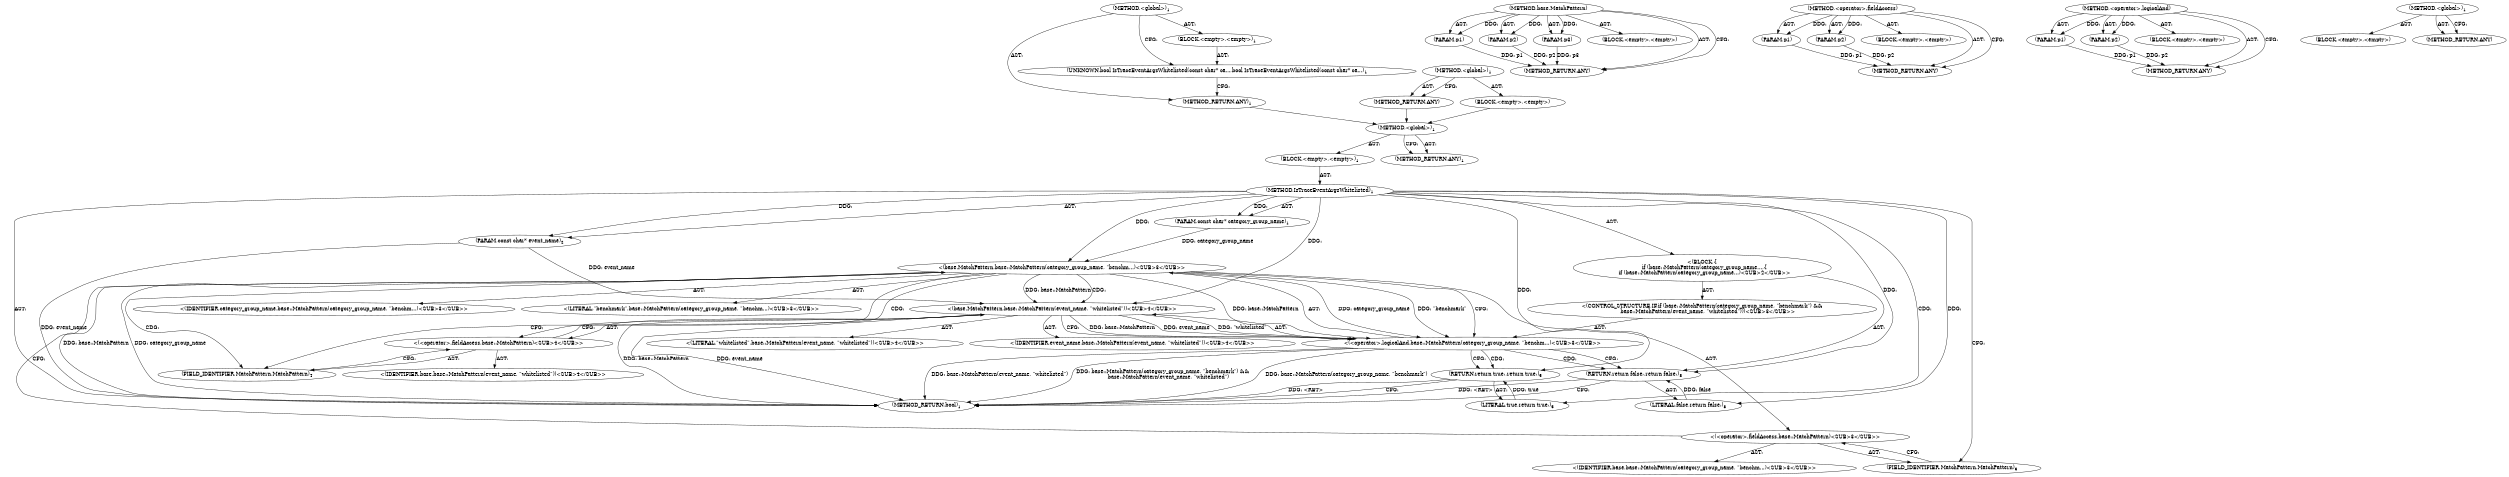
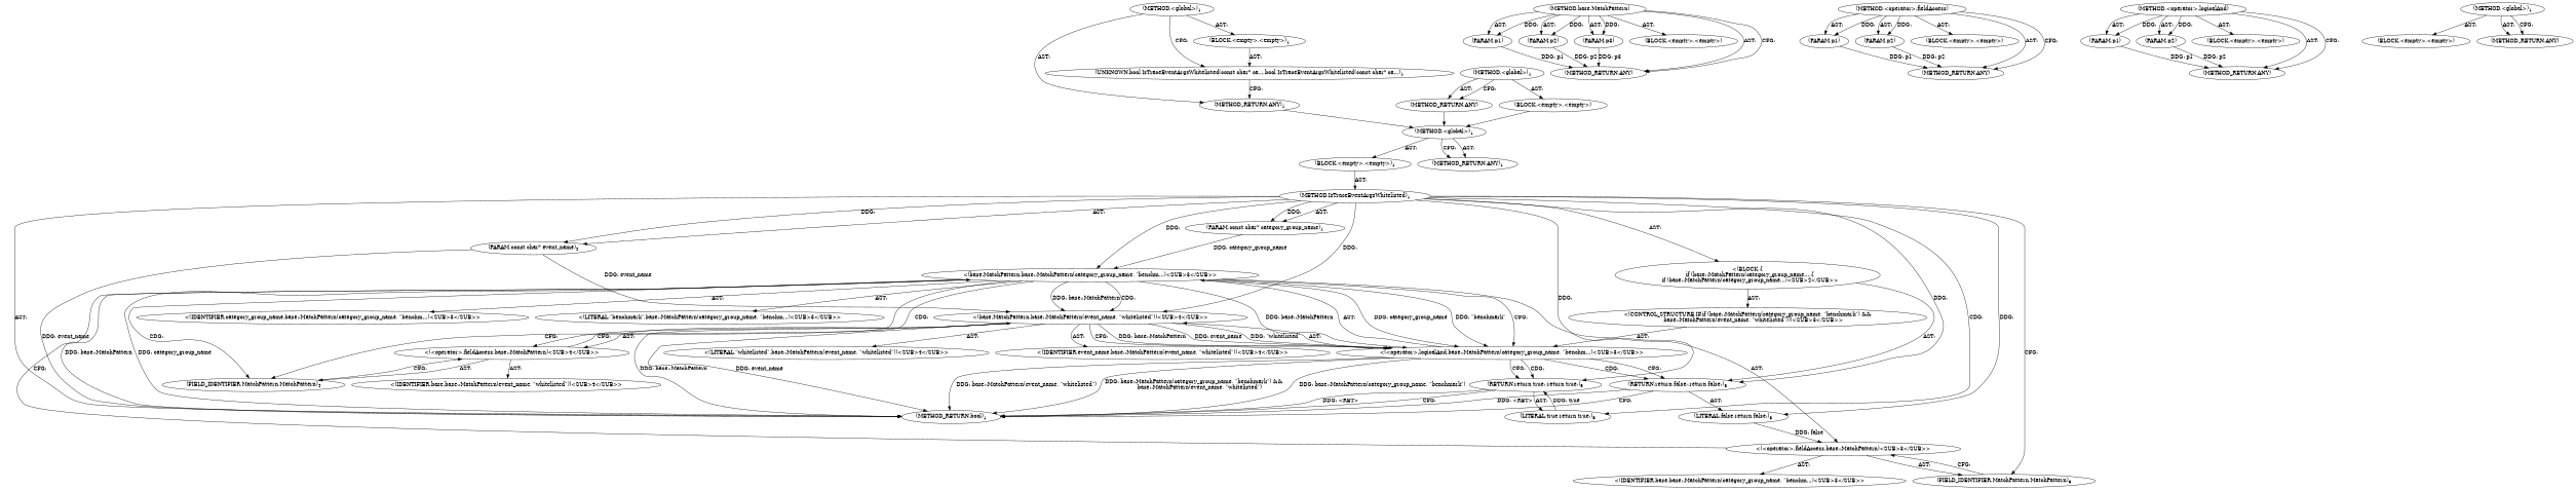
  digraph {
    n1 [label=<(METHOD,&lt;global&gt;)<SUB>1</SUB>>]
    n2 [label=<(BLOCK,&lt;empty&gt;,&lt;empty&gt;)<SUB>1</SUB>>]
    n3 [label=<(METHOD_RETURN,ANY)<SUB>1</SUB>>]
    n4 [label=<(METHOD,IsTraceEventArgsWhitelisted)<SUB>1</SUB>>]
    n5 [label=<(PARAM,const char* category_group_name)<SUB>1</SUB>>]
    n6 [label=<(PARAM,const char* event_name)<SUB>2</SUB>>]
    n7 [label="<(BLOCK,{\n   if (base::MatchPattern(category_group_name...,{\n   if (base::MatchPattern(category_group_name...)<SUB>2</SUB>>"]
    n8 [label="<(base.MatchPattern,base::MatchPattern(category_group_name, &quot;benchm...)<SUB>3</SUB>>"]
    n9 [label=<(FIELD_IDENTIFIER,MatchPattern,MatchPattern)<SUB>3</SUB>>]
    n10 [label="<(base.MatchPattern,base::MatchPattern(event_name, &quot;whitelisted&quot;))<SUB>4</SUB>>"]
    n11 [label=<(RETURN,return true;,return true;)<SUB>5</SUB>>]
    n12 [label=<(LITERAL,true,return true;)<SUB>5</SUB>>]
    n13 [label=<(RETURN,return false;,return false;)<SUB>8</SUB>>]
    n14 [label=<(LITERAL,false,return false;)<SUB>8</SUB>>]
    n15 [label=<(METHOD_RETURN,bool)<SUB>1</SUB>>]
    n16 [label="<(CONTROL_STRUCTURE,IF,if (base::MatchPattern(category_group_name, &quot;benchmark&quot;) &amp;&amp;\n       base::MatchPattern(event_name, &quot;whitelisted&quot;)))<SUB>3</SUB>>"]
    n17 [label="<(&lt;operator&gt;.logicalAnd,base::MatchPattern(category_group_name, &quot;benchm...)<SUB>3</SUB>>"]
    n18 [label="<(&lt;operator&gt;.fieldAccess,base::MatchPattern)<SUB>3</SUB>>"]
    n19 [label="<(IDENTIFIER,category_group_name,base::MatchPattern(category_group_name, &quot;benchm...)<SUB>3</SUB>>"]
    n20 [label="<(LITERAL,&quot;benchmark&quot;,base::MatchPattern(category_group_name, &quot;benchm...)<SUB>3</SUB>>"]
    n21 [label="<(&lt;operator&gt;.fieldAccess,base::MatchPattern)<SUB>4</SUB>>"]
    n22 [label=<(FIELD_IDENTIFIER,MatchPattern,MatchPattern)<SUB>4</SUB>>]
    n23 [label="<(IDENTIFIER,event_name,base::MatchPattern(event_name, &quot;whitelisted&quot;))<SUB>4</SUB>>"]
    n24 [label="<(LITERAL,&quot;whitelisted&quot;,base::MatchPattern(event_name, &quot;whitelisted&quot;))<SUB>4</SUB>>"]
    n25 [label="<(IDENTIFIER,base,base::MatchPattern(category_group_name, &quot;benchm...)<SUB>3</SUB>>"]
    n26 [label="<(IDENTIFIER,base,base::MatchPattern(event_name, &quot;whitelisted&quot;))<SUB>4</SUB>>"]
    n27 [label=<(METHOD,base.MatchPattern)>]
    n28 [label=<(PARAM,p1)>]
    n29 [label=<(PARAM,p2)>]
    n30 [label=<(PARAM,p3)>]
    n31 [label=<(BLOCK,&lt;empty&gt;,&lt;empty&gt;)>]
    n32 [label=<(METHOD_RETURN,ANY)>]
    n33 [label=<(METHOD,&lt;operator&gt;.fieldAccess)>]
    n34 [label=<(PARAM,p1)>]
    n35 [label=<(PARAM,p2)>]
    n36 [label=<(BLOCK,&lt;empty&gt;,&lt;empty&gt;)>]
    n37 [label=<(METHOD_RETURN,ANY)>]
    n38 [label=<(METHOD,&lt;operator&gt;.logicalAnd)>]
    n39 [label=<(PARAM,p1)>]
    n40 [label=<(PARAM,p2)>]
    n41 [label=<(BLOCK,&lt;empty&gt;,&lt;empty&gt;)>]
    n42 [label=<(METHOD_RETURN,ANY)>]
    n43 [label=<(METHOD,&lt;global&gt;)<SUB>1</SUB>>]
    n44 [label=<(BLOCK,&lt;empty&gt;,&lt;empty&gt;)>]
    n45 [label=<(METHOD_RETURN,ANY)>]
    n46 [label=<(METHOD,&lt;global&gt;)<SUB>1</SUB>>]
    n47 [label=<(BLOCK,&lt;empty&gt;,&lt;empty&gt;)<SUB>1</SUB>>]
    n48 [label=<(UNKNOWN,bool IsTraceEventArgsWhitelisted(const char* ca...,bool IsTraceEventArgsWhitelisted(const char* ca...)<SUB>1</SUB>>]
    n49 [label=<(METHOD_RETURN,ANY)<SUB>1</SUB>>]
    n50 [label=<(METHOD,&lt;global&gt;)<SUB>1</SUB>>]
    n51 [label=<(BLOCK,&lt;empty&gt;,&lt;empty&gt;)>]
    n52 [label=<(METHOD_RETURN,ANY)>]
    n1 -> n2 [label="AST: "]
    n1 -> n3 [label="AST: "]
    n1 -> n3 [label="CFG: "]
    n2 -> n4 [label="AST: "]
    n4 -> n5 [label="AST: "]
    n4 -> n5 [label="DDG: "]
    n4 -> n6 [label="AST: "]
    n4 -> n6 [label="DDG: "]
    n4 -> n7 [label="AST: "]
    n4 -> n8 [label="DDG: "]
    n4 -> n9 [label="CFG: "]
    n4 -> n10 [label="DDG: "]
    n4 -> n11 [label="DDG: "]
    n4 -> n12 [label="CDG: "]
    n4 -> n13 [label="DDG: "]
    n4 -> n14 [label="DDG: "]
    n4 -> n15 [label="AST: "]
    n5 -> n8 [label="DDG: category_group_name"]
    n6 -> n10 [label="DDG: event_name"]
    n6 -> n15 [label="DDG: event_name"]
    n7 -> n13 [label="AST: "]
    n7 -> n16 [label="AST: "]
    n8 -> n10 [label="DDG: base::MatchPattern"]
    n8 -> n10 [label="CDG: "]
    n8 -> n15 [label="DDG: base::MatchPattern"]
    n8 -> n15 [label="DDG: category_group_name"]
    n8 -> n17 [label="CFG: "]
    n8 -> n17 [label="DDG: base::MatchPattern"]
    n8 -> n17 [label="DDG: category_group_name"]
    n8 -> n17 [label="DDG: &quot;benchmark&quot;"]
    n8 -> n18 [label="AST: "]
    n8 -> n19 [label="AST: "]
    n8 -> n20 [label="AST: "]
    n8 -> n21 [label="CDG: "]
    n8 -> n22 [label="CFG: "]
    n8 -> n22 [label="CDG: "]
    n9 -> n18 [label="CFG: "]
    n10 -> n15 [label="DDG: base::MatchPattern"]
    n10 -> n15 [label="DDG: event_name"]
    n10 -> n17 [label="CFG: "]
    n10 -> n17 [label="DDG: base::MatchPattern"]
    n10 -> n17 [label="DDG: event_name"]
    n10 -> n17 [label="DDG: &quot;whitelisted&quot;"]
    n10 -> n21 [label="AST: "]
    n10 -> n23 [label="AST: "]
    n10 -> n24 [label="AST: "]
    n11 -> n12 [label="AST: "]
    n11 -> n15 [label="CFG: "]
    n11 -> n15 [label="DDG: &lt;RET&gt;"]
    n12 -> n11 [label="DDG: true"]
    n13 -> n14 [label="AST: "]
    n13 -> n15 [label="CFG: "]
    n13 -> n15 [label="DDG: &lt;RET&gt;"]
-   n14 -> n13 [label="DDG: false"]
+   n14 -> n18 [label="DDG: false"]
    n16 -> n17 [label="AST: "]
    n17 -> n8 [label="AST: "]
    n17 -> n10 [label="AST: "]
    n17 -> n11 [label="CFG: "]
    n17 -> n11 [label="CDG: "]
    n17 -> n13 [label="CFG: "]
    n17 -> n13 [label="CDG: "]
    n17 -> n15 [label="DDG: base::MatchPattern(category_group_name, &quot;benchmark&quot;)"]
    n17 -> n15 [label="DDG: base::MatchPattern(event_name, &quot;whitelisted&quot;)"]
    n17 -> n15 [label="DDG: base::MatchPattern(category_group_name, &quot;benchmark&quot;) &amp;&amp;\n       base::MatchPattern(event_name, &quot;whitelisted&quot;)"]
    n18 -> n8 [label="CFG: "]
    n18 -> n9 [label="AST: "]
    n18 -> n25 [label="AST: "]
    n21 -> n10 [label="CFG: "]
    n21 -> n22 [label="AST: "]
    n21 -> n26 [label="AST: "]
    n22 -> n21 [label="CFG: "]
    n27 -> n28 [label="AST: "]
    n27 -> n28 [label="DDG: "]
    n27 -> n29 [label="AST: "]
    n27 -> n29 [label="DDG: "]
    n27 -> n30 [label="AST: "]
    n27 -> n30 [label="DDG: "]
    n27 -> n31 [label="AST: "]
    n27 -> n32 [label="AST: "]
    n27 -> n32 [label="CFG: "]
    n28 -> n32 [label="DDG: p1"]
    n29 -> n32 [label="DDG: p2"]
    n30 -> n32 [label="DDG: p3"]
    n33 -> n34 [label="AST: "]
    n33 -> n34 [label="DDG: "]
    n33 -> n35 [label="AST: "]
    n33 -> n35 [label="DDG: "]
    n33 -> n36 [label="AST: "]
    n33 -> n37 [label="AST: "]
    n33 -> n37 [label="CFG: "]
    n34 -> n37 [label="DDG: p1"]
    n35 -> n37 [label="DDG: p2"]
    n38 -> n39 [label="AST: "]
    n38 -> n39 [label="DDG: "]
    n38 -> n40 [label="AST: "]
    n38 -> n40 [label="DDG: "]
    n38 -> n41 [label="AST: "]
    n38 -> n42 [label="AST: "]
    n38 -> n42 [label="CFG: "]
    n39 -> n42 [label="DDG: p1"]
    n40 -> n42 [label="DDG: p2"]
    n43 -> n44 [label="AST: "]
    n43 -> n45 [label="AST: "]
    n43 -> n45 [label="CFG: "]
    n46 -> n47 [label="AST: "]
    n46 -> n48 [label="CFG: "]
    n46 -> n49 [label="AST: "]
    n47 -> n48 [label="AST: "]
    n48 -> n49 [label="CFG: "]
    n49 -> n1
    n50 -> n51 [label="AST: "]
    n50 -> n52 [label="AST: "]
    n50 -> n52 [label="CFG: "]
    n51 -> n1
    n52 -> n1
  }
